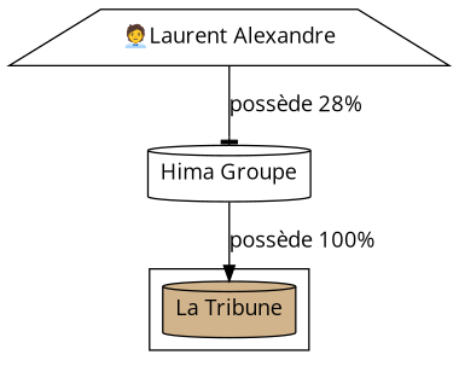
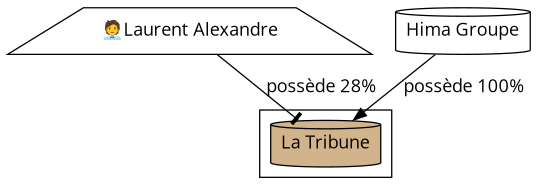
  digraph {
    fontname="Open Sans"
    rankdir=TB
    node [fillcolor=white fontname="Open Sans" shape=cylinder style=filled]
    edge [fontname="Open Sans"]
    n1 [fillcolor=tan label="La Tribune"]
    n2 [label="🧑‍💼Laurent Alexandre" shape=trapezium]
    n3 [label="Hima Groupe"]
    subgraph cluster_1 {
      n1
    }
    subgraph sub_2 {
      n2
    }
-   n2 -> n3 [arrowhead=tee label="possède 28%"]
+   n2 -> n1 [arrowhead=tee label="possède 28%"]
    n3 -> n1 [arrowhead=normal label="possède 100%"]
  }
